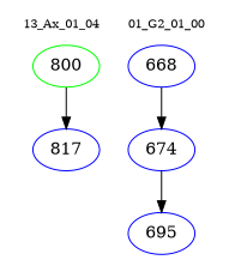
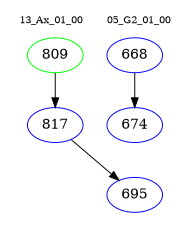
  digraph {
    node [color=blue]
    edge [color=black]
-   n1 [color=green label=800]
+   n1 [color=green label=809]
    n2 [label=817]
    n3 [label=668]
    n4 [label=674]
    n5 [label=695]
    subgraph cluster_1 {
      color=white
      fontsize=10
-     label="13_Ax_01_04"
+     label="13_Ax_01_00"
      n1
      n2
    }
    subgraph cluster_2 {
      color=white
      fontsize=10
-     label="01_G2_01_00"
+     label="05_G2_01_00"
      n3
      n4
      n5
    }
    n1 -> n2
    n3 -> n4
-   n4 -> n5
+   n2 -> n5
  }
